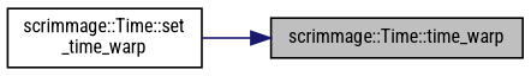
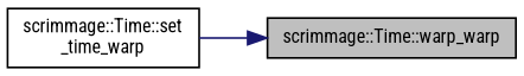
  digraph {
    rankdir=RL
    fontname="Roboto Condensed"
    node [color=black fontname="Roboto Condensed" fontsize=10 shape=record style=filled]
-   n1 [fillcolor=grey75 fontcolor=black height=0.2 label="scrimmage::Time::time_warp" width=0.4]
+   n1 [fillcolor=grey75 fontcolor=black height=0.2 label="scrimmage::Time::warp_warp" width=0.4]
    n2 [fillcolor=white height=0.2 label="scrimmage::Time::set\l_time_warp" width=0.4]
    n1 -> n2 [color=midnightblue dir=back fontname="Roboto Condensed" fontsize=10 labelfontname=Helvetica labelfontsize=10 style=solid]
  }
